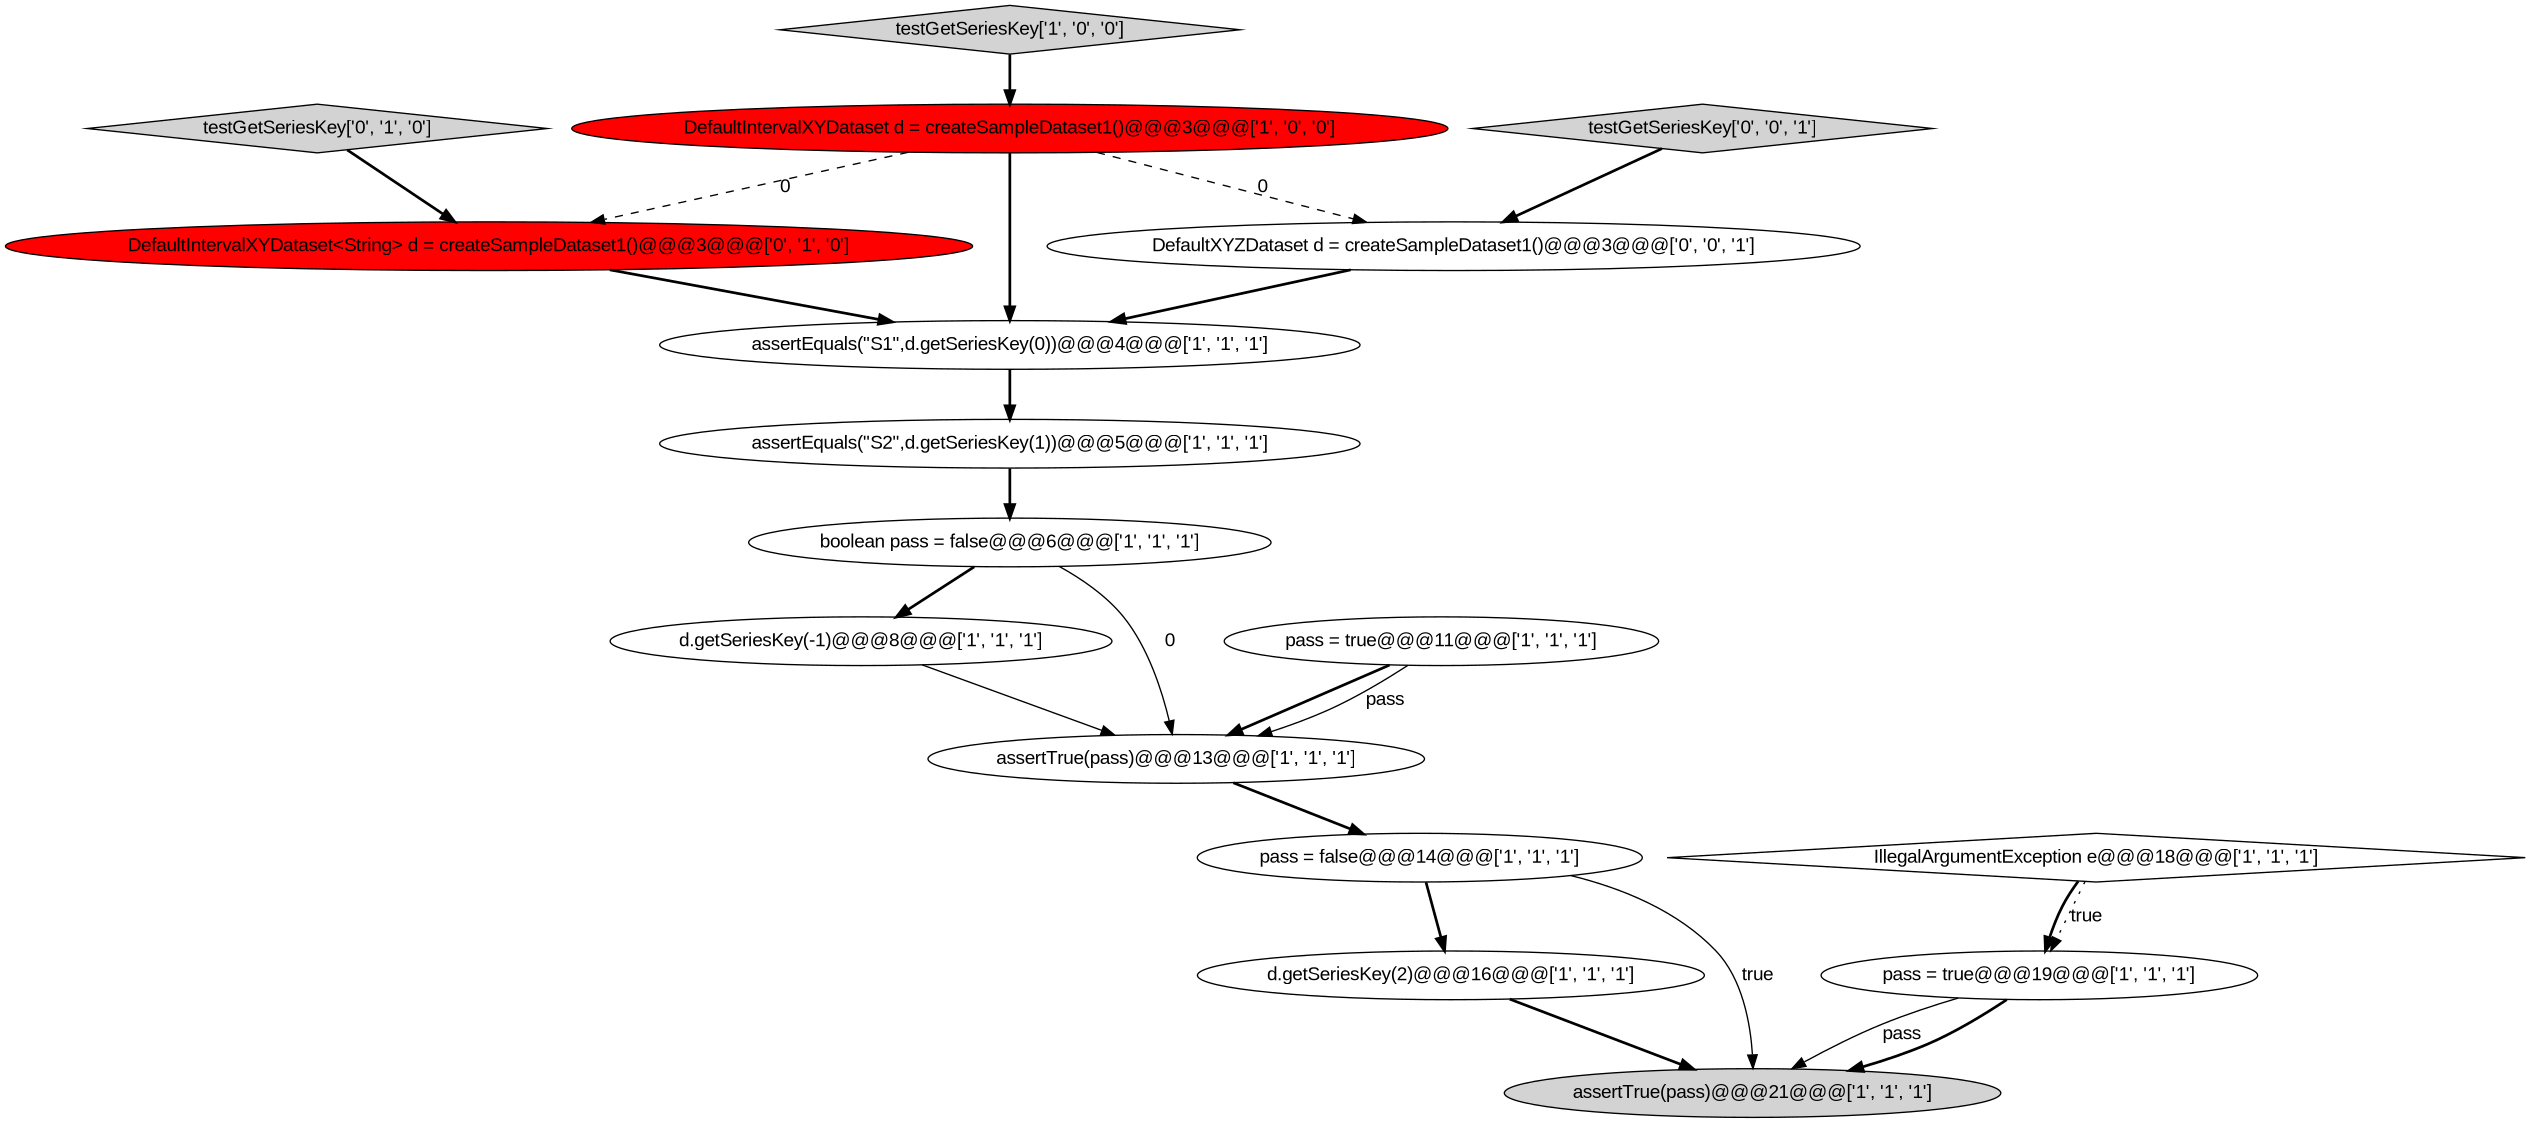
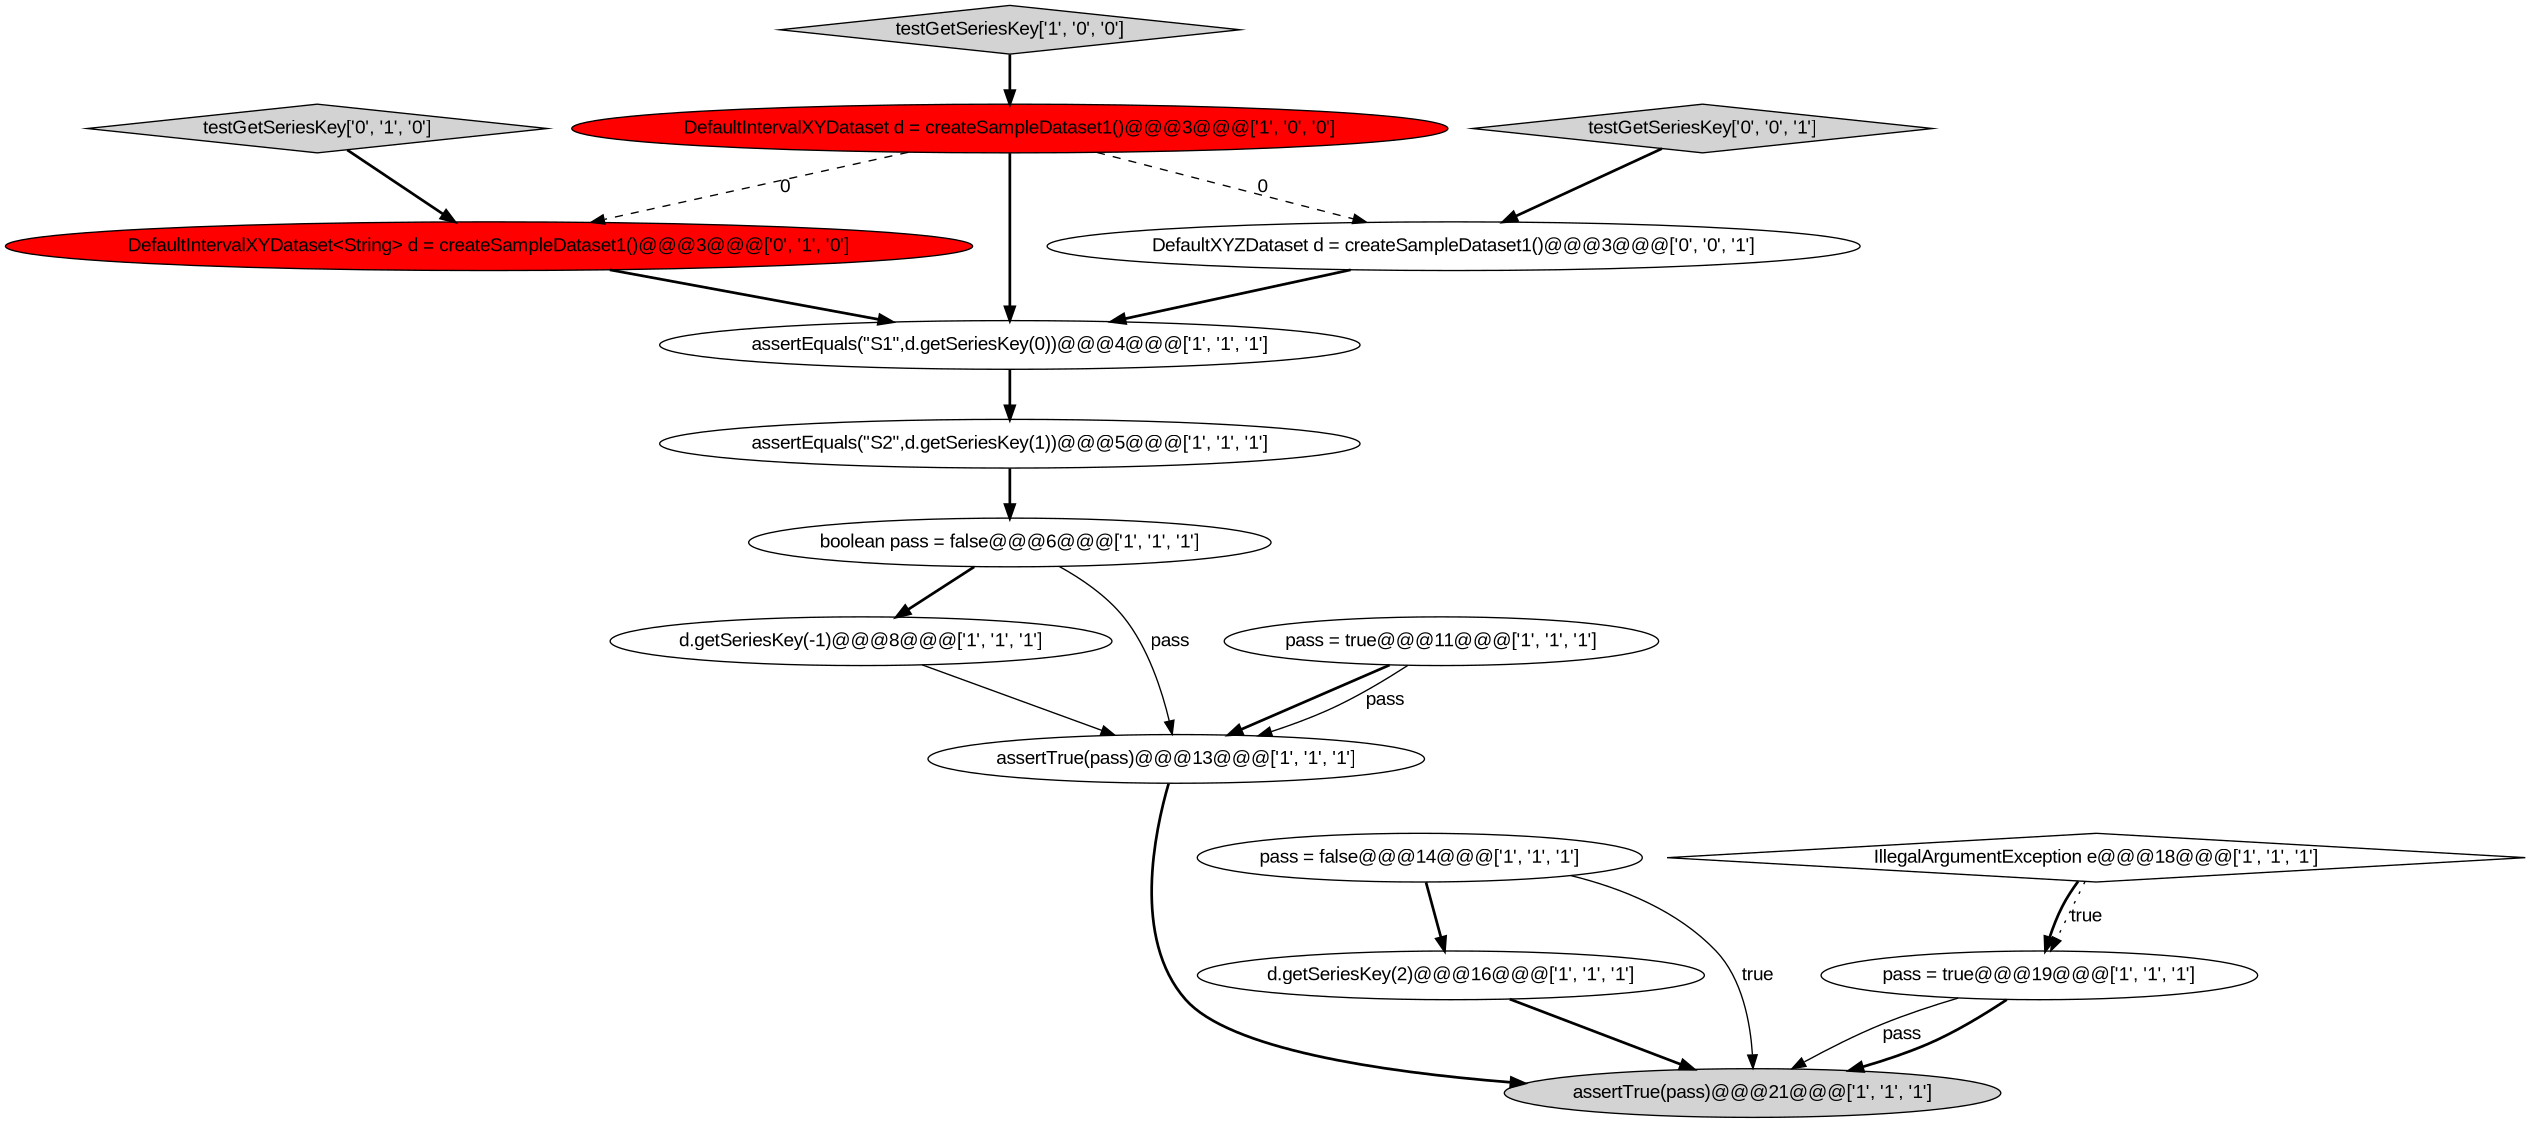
  digraph {
    fontname="Liberation Sans"
    node [fillcolor=white fontname="Liberation Sans" shape=ellipse style=filled]
    edge [fontname="Liberation Sans" style=bold]
    n1 [fillcolor=lightgray label="testGetSeriesKey['0', '1', '0']" shape=diamond]
    n2 [fillcolor=red label="DefaultIntervalXYDataset<String> d = createSampleDataset1()@@@3@@@['0', '1', '0']"]
    n3 [label="assertEquals(\"S1\",d.getSeriesKey(0))@@@4@@@['1', '1', '1']"]
    n4 [fillcolor=lightgray label="testGetSeriesKey['0', '0', '1']" shape=diamond]
    n5 [label="DefaultXYZDataset d = createSampleDataset1()@@@3@@@['0', '0', '1']"]
    n6 [label="assertEquals(\"S2\",d.getSeriesKey(1))@@@5@@@['1', '1', '1']"]
    n7 [label="IllegalArgumentException e@@@18@@@['1', '1', '1']" shape=diamond]
    n8 [label="pass = true@@@19@@@['1', '1', '1']"]
    n9 [fillcolor=lightgray label="assertTrue(pass)@@@21@@@['1', '1', '1']"]
    n10 [label="d.getSeriesKey(-1)@@@8@@@['1', '1', '1']"]
    n11 [label="assertTrue(pass)@@@13@@@['1', '1', '1']"]
    n12 [label="pass = false@@@14@@@['1', '1', '1']"]
    n13 [fillcolor=red label="DefaultIntervalXYDataset d = createSampleDataset1()@@@3@@@['1', '0', '0']"]
    n14 [label="boolean pass = false@@@6@@@['1', '1', '1']"]
    n15 [label="d.getSeriesKey(2)@@@16@@@['1', '1', '1']"]
    n16 [label="pass = true@@@11@@@['1', '1', '1']"]
    n17 [fillcolor=lightgray label="testGetSeriesKey['1', '0', '0']" shape=diamond]
    n1 -> n2
    n2 -> n3
    n3 -> n6
    n4 -> n5
    n5 -> n3
    n6 -> n14
    n7 -> n8
    n7 -> n8 [label=true style=dotted]
    n8 -> n9
    n8 -> n9 [label=pass style=solid]
    n10 -> n11 [style=solid]
-   n11 -> n12
+   n11 -> n9
    n12 -> n9 [label=true style=solid]
    n12 -> n15
    n13 -> n2 [label=0 style=dashed]
    n13 -> n3
    n13 -> n5 [label=0 style=dashed]
    n14 -> n10
-   n14 -> n11 [label=0 style=solid]
+   n14 -> n11 [label=pass style=solid]
    n15 -> n9
    n16 -> n11
    n16 -> n11 [label=pass style=solid]
    n17 -> n13
  }
